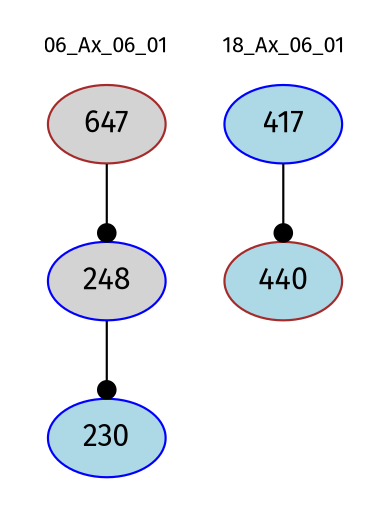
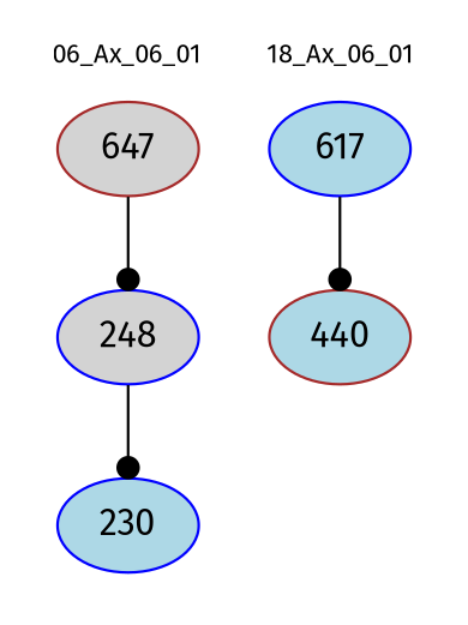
  digraph {
    fontname="Fira Sans"
    node [color=blue fillcolor=lightblue fontname="Fira Sans" style=filled]
    edge [arrowhead=dot color=black fontname="Fira Sans"]
    n1 [color=brown fillcolor=lightgrey label=647]
    n2 [fillcolor=lightgrey label=248]
    n3 [label=230]
-   n4 [label=417]
+   n4 [label=617]
    n5 [color=brown label=440]
    subgraph cluster_1 {
      color=white
      fontsize=10
      label="06_Ax_06_01"
      n1
      n2
      n3
    }
    subgraph cluster_2 {
      color=white
      fontsize=10
      label="18_Ax_06_01"
      n4
      n5
    }
    n1 -> n2
    n2 -> n3
    n4 -> n5
  }
